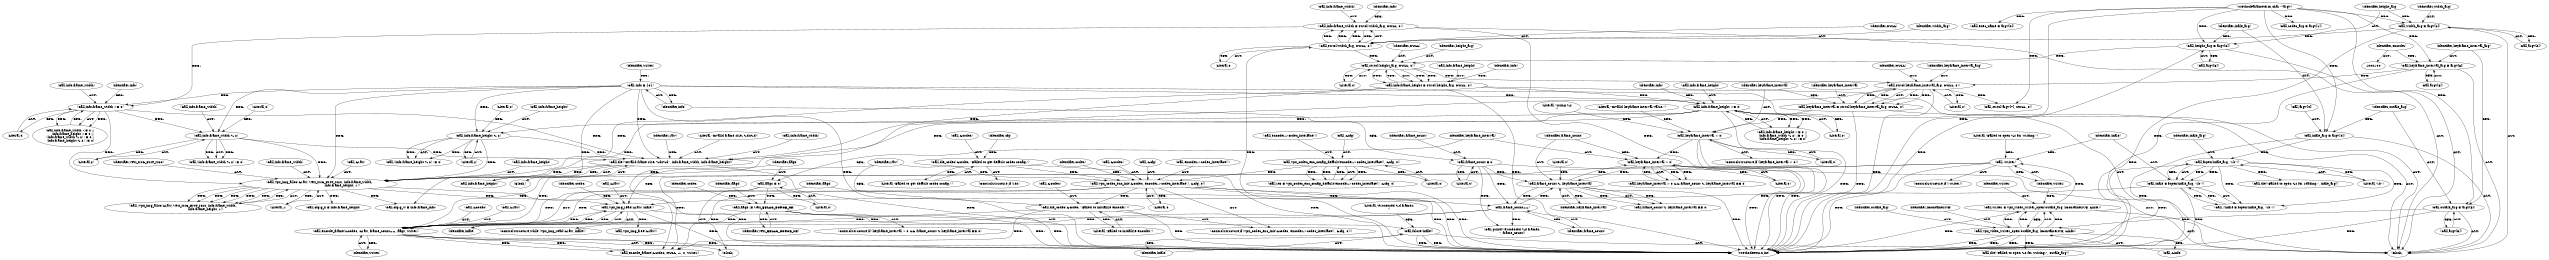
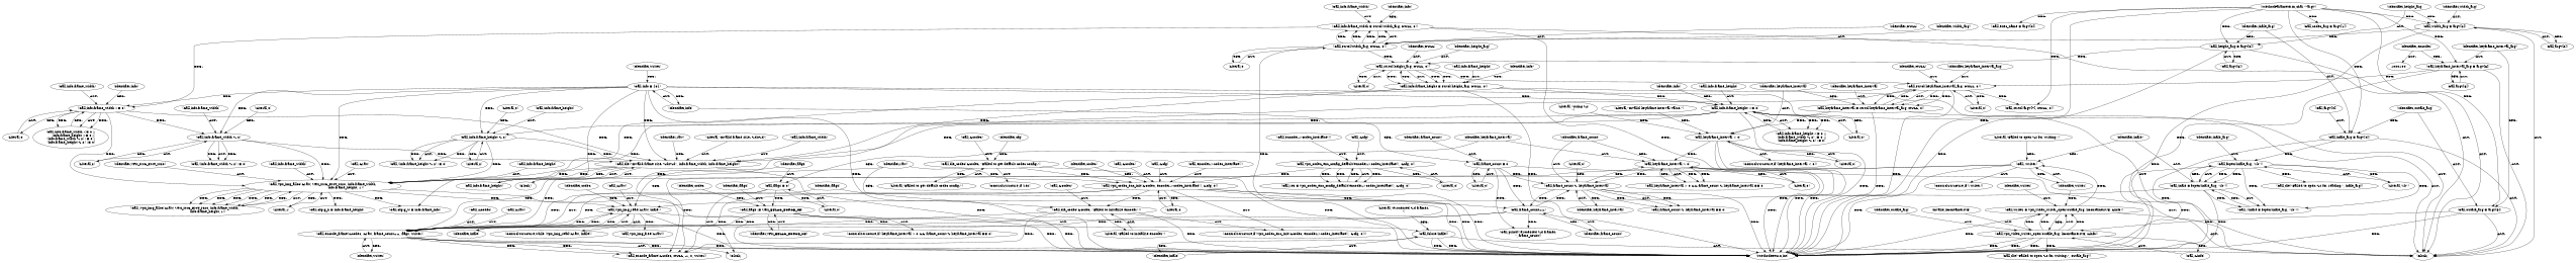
  digraph {
    n1 [label="(Call,fclose(infile))"]
    n2 [label="(MethodReturn,int)"]
    n3 [label="(Identifier,infile)"]
    n4 [label="(Block,)"]
    n5 [label="(Call,vpx_img_read(&raw, infile))"]
    n6 [label="(Call,encode_frame(&codec, &raw, frame_count++, flags, writer))"]
    n7 [label="(Identifier,infile)"]
    n8 [label="(ControlStructure,while (vpx_img_read(&raw, infile)))"]
    n9 [label="(Call,vpx_img_free(&raw))"]
    n10 [label="(Block,)"]
    n11 [label="(Identifier,writer)"]
    n12 [label="(Call,encode_frame(&codec, NULL, -1, 0, writer))"]
    n13 [label="(Call,vpx_img_alloc(&raw, VPX_IMG_FMT_I420, info.frame_width,\n                                             info.frame_height, 1))"]
    n14 [label="(Call,cfg.g_w = info.frame_info)"]
    n15 [label="(Call,!vpx_img_alloc(&raw, VPX_IMG_FMT_I420, info.frame_width,\n                                             info.frame_height, 1))"]
    n16 [label="(Literal,1)"]
    n17 [label="(Call,cfg.g_h = info.frame_height)"]
    n18 [label="(Call,die(\"Invalid frame size: %dx%d\", info.frame_width, info.frame_height))"]
    n19 [label="(Call,info.frame_height)"]
    n20 [label="(Block,)"]
    n21 [label="(Call,info = {0})"]
    n22 [label="(Call,info.frame_width % 2)"]
    n23 [label="(Call,info.frame_width <= 0)"]
    n24 [label="(Call,info.frame_height <= 0)"]
    n25 [label="(Call,info.frame_height % 2)"]
    n26 [label="(Identifier,info)"]
    n27 [label="(Literal,2)"]
    n28 [label="(Call,(info.frame_width % 2) != 0)"]
    n29 [label="(Call,info.frame_width <= 0 ||\n      info.frame_height <= 0 ||\n (info.frame_width % 2) != 0 ||\n (info.frame_height % 2) != 0)"]
    n30 [label="(Literal,0)"]
    n31 [label="(Call,info.frame_height <= 0 ||\n (info.frame_width % 2) != 0 ||\n (info.frame_height % 2) != 0)"]
    n32 [label="(Literal,0)"]
    n33 [label="(Call,(info.frame_height % 2) != 0)"]
    n34 [label="(Literal,2)"]
    n35 [label="(Call,frame_count = 0)"]
    n36 [label="(Call,info.frame_width = strtol(width_arg, NULL, 0))"]
    n37 [label="(Call,strtol(width_arg, NULL, 0))"]
    n38 [label="(Call,strtol(height_arg, NULL, 0))"]
    n39 [label="(Literal,0)"]
    n40 [label="(Call,info.frame_height = strtol(height_arg, NULL, 0))"]
    n41 [label="(Call,strtol(keyframe_interval_arg, NULL, 0))"]
    n42 [label="(Literal,0)"]
    n43 [label="(Call,width_arg = argv[2])"]
    n44 [label="(Call,argv[2])"]
    n45 [label="(MethodParameterIn,char **argv)"]
    n46 [label="(Call,height_arg = argv[3])"]
    n47 [label="(Call,keyframe_interval_arg = argv[6])"]
    n48 [label="(Call,outfile_arg = argv[5])"]
    n49 [label="(Call,infile_arg = argv[4])"]
    n50 [label="(Call,codec_arg = argv[1])"]
    n51 [label="(Call,strtol(argv[7], NULL, 0))"]
    n52 [label="(Call,exec_name = argv[0])"]
    n53 [label="(Call,argv[3])"]
    n54 [label="(Call,argv[6])"]
    n55 [label="(Call,vpx_video_writer_open(outfile_arg, kContainerIVF, &info))"]
-   n56 [label="(Call,argv[5])"]
    n57 [label="(Call,fopen(infile_arg, \"rb\"))"]
    n58 [label="(Call,keyframe_interval = strtol(keyframe_interval_arg, NULL, 0))"]
    n59 [label="(Literal,0)"]
    n60 [label="(Call,die_codec(&codec, \"Failed to initialize encoder\"))"]
    n61 [label="(ControlStructure,if (vpx_codec_enc_init(&codec, encoder->codec_interface(), &cfg, 0)))"]
    n62 [label="(Literal,\"Failed to initialize encoder\")"]
    n63 [label="(Call,vpx_codec_enc_init(&codec, encoder->codec_interface(), &cfg, 0))"]
    n64 [label="(Literal,0)"]
    n65 [label="(Call,die_codec(&codec, \"Failed to get default codec config.\"))"]
    n66 [label="(ControlStructure,if (res))"]
    n67 [label="(Literal,\"Failed to get default codec config.\")"]
    n68 [label="(Call,vpx_codec_enc_config_default(encoder->codec_interface(), &cfg, 0))"]
    n69 [label="(Call,res = vpx_codec_enc_config_default(encoder->codec_interface(), &cfg, 0))"]
    n70 [label="(Literal,0)"]
    n71 [label="(Call,frame_count++)"]
    n72 [label="(Call,frame_count % keyframe_interval)"]
    n73 [label="(Call,printf(\"Processed %d frames.\n\", frame_count))"]
    n74 [label="(Identifier,frame_count)"]
    n75 [label="(Call,keyframe_interval > 0)"]
    n76 [label="(Identifier,keyframe_interval)"]
    n77 [label="(Call,frame_count % keyframe_interval == 0)"]
    n78 [label="(Literal,0)"]
    n79 [label="(Call,keyframe_interval > 0 && frame_count % keyframe_interval == 0)"]
    n80 [label="(Literal,0)"]
    n81 [label="(Call,keyframe_interval < 0)"]
    n82 [label="(Literal,0)"]
    n83 [label="(ControlStructure,if (keyframe_interval < 0))"]
    n84 [label="(Call,flags = 0)"]
    n85 [label="(Call,flags |= VPX_EFLAG_FORCE_KF)"]
    n86 [label="(Literal,0)"]
    n87 [label="(Identifier,VPX_EFLAG_FORCE_KF)"]
    n88 [label="(ControlStructure,if (keyframe_interval > 0 && frame_count % keyframe_interval == 0))"]
    n89 [label="(Call,!writer)"]
    n90 [label="(Identifier,writer)"]
    n91 [label="(ControlStructure,if (!writer))"]
    n92 [label="(Call,writer = vpx_video_writer_open(outfile_arg, kContainerIVF, &info))"]
    n93 [label="(Call,die(\"Failed to open %s for writing.\", outfile_arg))"]
    n94 [label="(Call,&info)"]
    n95 [label="(Call,infile = fopen(infile_arg, \"rb\"))"]
    n96 [label="(Call,!(infile = fopen(infile_arg, \"rb\")))"]
    n97 [label="(Call,die(\"Failed to open %s for reading.\", infile_arg))"]
    n98 [label="(Literal,\"rb\")"]
    n99 [label="(Call,argv[4])"]
    n100 [label="(Call,encoder->codec_interface())"]
    n101 [label="(Identifier,raw)"]
    n102 [label="(Call,info.frame_height)"]
    n103 [label="(Identifier,width_arg)"]
    n104 [label="(Call,&cfg)"]
    n105 [label="(Identifier,keyframe_interval)"]
    n106 [label="(Call,info.frame_height)"]
    n107 [label="(Identifier,info)"]
    n108 [label="(Call,info.frame_height)"]
    n109 [label="(Identifier,infile_arg)"]
    n110 [label="(Identifier,VPX_IMG_FMT_I420)"]
    n111 [label="(Identifier,flags)"]
    n112 [label="(Call,info.frame_width)"]
    n113 [label="(Identifier,cfg)"]
    n114 [label="(Call,encoder->codec_interface())"]
    n115 [label="(Call,info.frame_width)"]
    n116 [label="(Literal,0)"]
    n117 [label="(Literal,\"Using %s\n\")"]
    n118 [label="(Literal,0)"]
    n119 [label="(Identifier,keyframe_interval_arg)"]
    n120 [label="(Identifier,info)"]
    n121 [label="(Literal,\"Invalid keyframe interval value.\")"]
    n122 [label="(Identifier,codec)"]
    n123 [label="(Identifier,flags)"]
    n124 [label="(Literal,\"Processed %d frames.\n\")"]
    n125 [label="(Identifier,infile)"]
    n126 [label="(Identifier,NULL)"]
    n127 [label="(Call,info.frame_width)"]
    n128 [label="(Literal,\"Invalid frame size: %dx%d\")"]
    n129 [label="(Identifier,keyframe_interval)"]
    n130 [label="(Identifier,codec)"]
    n131 [label="(Identifier,raw)"]
    n132 [label="(Call,&codec)"]
    n133 [label="(Call,&raw)"]
    n134 [label="(Literal,0)"]
    n135 [label="(Identifier,width_arg)"]
    n136 [label="(Call,info.frame_width)"]
    n137 [label="(Call,&codec)"]
    n138 [label="(Call,&codec)"]
    n139 [label="(Call,&raw)"]
    n140 [label="(Call,&raw)"]
    n141 [label="(Identifier,frame_count)"]
    n142 [label="(Identifier,flags)"]
    n143 [label="(Identifier,info)"]
    n144 [label="(Identifier,height_arg)"]
    n145 [label="(Identifier,encoder)"]
    1000104
    n147 [label="(Call,info.frame_width)"]
    n148 [label="(Literal,\"Failed to open %s for writing.\")"]
    n149 [label="(Identifier,NULL)"]
    n150 [label="(Identifier,keyframe_interval)"]
    n151 [label="(Identifier,codec)"]
    n152 [label="(Identifier,height_arg)"]
-   n153 [label="(Identifier,kContainerIVF)"]
+   n153 [label="(Invalid,kContainerIVF)"]
    n154 [label="(Identifier,writer)"]
    n155 [label="(Identifier,infile_arg)"]
    n156 [label="(Identifier,writer)"]
    n157 [label="(Identifier,outfile_arg)"]
    n158 [label="(Identifier,info)"]
    n159 [label="(Identifier,keyframe_interval_arg)"]
    n160 [label="(Identifier,frame_count)"]
    n161 [label="(Call,info.frame_height)"]
    n162 [label="(Identifier,outfile_arg)"]
    n163 [label="(Call,&codec)"]
    n164 [label="(Identifier,NULL)"]
    n165 [label="(Call,&cfg)"]
    n1 -> n2 [label="DDG: "]
    n1 -> n2 [label="DDG: "]
    n1 -> n3 [label="CFG: "]
    n1 -> n4 [label="AST: "]
    n3 -> n1 [label="AST: "]
    n5 -> n1 [label="DDG: "]
    n5 -> n2 [label="DDG: "]
    n5 -> n6 [label="DDG: "]
    n5 -> n7 [label="CFG: "]
    n5 -> n8 [label="AST: "]
    n5 -> n9 [label="DDG: "]
    n6 -> n2 [label="DDG: "]
    n6 -> n2 [label="DDG: "]
    n6 -> n5 [label="DDG: "]
    n6 -> n10 [label="AST: "]
    n6 -> n11 [label="CFG: "]
    n6 -> n12 [label="DDG: "]
    n6 -> n12 [label="DDG: "]
    n7 -> n5 [label="AST: "]
    n11 -> n6 [label="AST: "]
    n13 -> n2 [label="DDG: "]
    n13 -> n5 [label="DDG: "]
    n13 -> n14 [label="DDG: "]
    n13 -> n15 [label="AST: "]
    n13 -> n15 [label="DDG: "]
    n13 -> n15 [label="DDG: "]
    n13 -> n15 [label="DDG: "]
    n13 -> n15 [label="DDG: "]
    n13 -> n15 [label="DDG: "]
    n13 -> n16 [label="CFG: "]
    n13 -> n17 [label="DDG: "]
    n15 -> n13 [label="CFG: "]
    n16 -> n13 [label="AST: "]
    n18 -> n2 [label="DDG: "]
    n18 -> n13 [label="DDG: "]
    n18 -> n13 [label="DDG: "]
    n18 -> n19 [label="CFG: "]
    n18 -> n20 [label="AST: "]
    n19 -> n18 [label="AST: "]
    n21 -> n2 [label="DDG: "]
    n21 -> n4 [label="AST: "]
    n21 -> n13 [label="DDG: "]
    n21 -> n14 [label="DDG: "]
    n21 -> n18 [label="DDG: "]
    n21 -> n22 [label="DDG: "]
    n21 -> n23 [label="DDG: "]
    n21 -> n24 [label="DDG: "]
    n21 -> n25 [label="DDG: "]
    n21 -> n26 [label="CFG: "]
    n22 -> n13 [label="DDG: "]
    n22 -> n18 [label="DDG: "]
    n22 -> n27 [label="CFG: "]
    n22 -> n28 [label="AST: "]
    n22 -> n28 [label="DDG: "]
    n22 -> n28 [label="DDG: "]
    n23 -> n13 [label="DDG: "]
    n23 -> n18 [label="DDG: "]
    n23 -> n22 [label="DDG: "]
    n23 -> n29 [label="AST: "]
    n23 -> n29 [label="DDG: "]
    n23 -> n29 [label="DDG: "]
    n23 -> n30 [label="CFG: "]
    n24 -> n2 [label="DDG: "]
    n24 -> n13 [label="DDG: "]
    n24 -> n18 [label="DDG: "]
    n24 -> n25 [label="DDG: "]
    n24 -> n31 [label="AST: "]
    n24 -> n31 [label="DDG: "]
    n24 -> n31 [label="DDG: "]
    n24 -> n32 [label="CFG: "]
    n25 -> n13 [label="DDG: "]
    n25 -> n18 [label="DDG: "]
    n25 -> n33 [label="AST: "]
    n25 -> n33 [label="DDG: "]
    n25 -> n33 [label="DDG: "]
    n25 -> n34 [label="CFG: "]
    n26 -> n21 [label="AST: "]
    n26 -> n35 [label="CFG: "]
    n27 -> n22 [label="AST: "]
    n29 -> n23 [label="CFG: "]
    n30 -> n23 [label="AST: "]
    n31 -> n24 [label="CFG: "]
    n32 -> n24 [label="AST: "]
    n34 -> n25 [label="AST: "]
    n35 -> n4 [label="AST: "]
    n35 -> n71 [label="DDG: "]
    n35 -> n72 [label="DDG: "]
    n35 -> n73 [label="DDG: "]
    n35 -> n78 [label="CFG: "]
    n36 -> n2 [label="DDG: "]
    n36 -> n4 [label="AST: "]
    n36 -> n23 [label="DDG: "]
    n36 -> n37 [label="CFG: "]
    n37 -> n2 [label="DDG: "]
    n37 -> n36 [label="AST: "]
    n37 -> n36 [label="DDG: "]
    n37 -> n36 [label="DDG: "]
    n37 -> n36 [label="DDG: "]
    n37 -> n38 [label="DDG: "]
    n37 -> n39 [label="CFG: "]
    n38 -> n40 [label="AST: "]
    n38 -> n40 [label="DDG: "]
    n38 -> n40 [label="DDG: "]
    n38 -> n40 [label="DDG: "]
    n38 -> n41 [label="DDG: "]
    n38 -> n42 [label="CFG: "]
    n39 -> n37 [label="AST: "]
    n40 -> n2 [label="DDG: "]
    n40 -> n4 [label="AST: "]
    n40 -> n13 [label="DDG: "]
    n40 -> n18 [label="DDG: "]
    n40 -> n24 [label="DDG: "]
    n40 -> n38 [label="CFG: "]
    n41 -> n2 [label="DDG: "]
    n41 -> n12 [label="DDG: "]
    n41 -> n51 [label="DDG: "]
    n41 -> n58 [label="AST: "]
    n41 -> n58 [label="DDG: "]
    n41 -> n58 [label="DDG: "]
    n41 -> n58 [label="DDG: "]
    n41 -> n59 [label="CFG: "]
    n42 -> n38 [label="AST: "]
    n43 -> n2 [label="DDG: "]
    n43 -> n4 [label="AST: "]
    n43 -> n37 [label="DDG: "]
    n43 -> n44 [label="CFG: "]
    n44 -> n43 [label="AST: "]
    n45 -> n2 [label="DDG: "]
    n45 -> n43 [label="DDG: "]
    n45 -> n46 [label="DDG: "]
    n45 -> n47 [label="DDG: "]
    n45 -> n48 [label="DDG: "]
    n45 -> n49 [label="DDG: "]
    n45 -> n50 [label="DDG: "]
    n45 -> n51 [label="DDG: "]
    n45 -> n52 [label="DDG: "]
    n46 -> n2 [label="DDG: "]
    n46 -> n4 [label="AST: "]
    n46 -> n38 [label="DDG: "]
    n46 -> n53 [label="CFG: "]
    n47 -> n2 [label="DDG: "]
    n47 -> n4 [label="AST: "]
    n47 -> n41 [label="DDG: "]
    n47 -> n54 [label="CFG: "]
    n48 -> n2 [label="DDG: "]
    n48 -> n4 [label="AST: "]
    n48 -> n55 [label="DDG: "]
-   n48 -> n56 [label="CFG: "]
    n49 -> n2 [label="DDG: "]
    n49 -> n4 [label="AST: "]
    n49 -> n57 [label="DDG: "]
    n53 -> n46 [label="AST: "]
    n54 -> n47 [label="AST: "]
    n55 -> n2 [label="DDG: "]
    n55 -> n2 [label="DDG: "]
    n55 -> n2 [label="DDG: "]
    n55 -> n92 [label="AST: "]
    n55 -> n92 [label="DDG: "]
    n55 -> n92 [label="DDG: "]
    n55 -> n92 [label="DDG: "]
    n55 -> n93 [label="DDG: "]
    n55 -> n94 [label="CFG: "]
-   n56 -> n48 [label="AST: "]
    n57 -> n2 [label="DDG: "]
    n57 -> n95 [label="AST: "]
    n57 -> n95 [label="DDG: "]
    n57 -> n95 [label="DDG: "]
    n57 -> n96 [label="DDG: "]
    n57 -> n96 [label="DDG: "]
    n57 -> n97 [label="DDG: "]
    n57 -> n98 [label="CFG: "]
    n58 -> n2 [label="DDG: "]
    n58 -> n4 [label="AST: "]
    n58 -> n41 [label="CFG: "]
    n58 -> n81 [label="DDG: "]
    n59 -> n41 [label="AST: "]
    n60 -> n2 [label="DDG: "]
    n60 -> n6 [label="DDG: "]
    n60 -> n12 [label="DDG: "]
    n60 -> n61 [label="AST: "]
    n60 -> n62 [label="CFG: "]
    n62 -> n60 [label="AST: "]
    n63 -> n2 [label="DDG: "]
    n63 -> n2 [label="DDG: "]
    n63 -> n2 [label="DDG: "]
    n63 -> n6 [label="DDG: "]
    n63 -> n12 [label="DDG: "]
    n63 -> n60 [label="DDG: "]
    n63 -> n61 [label="AST: "]
    n63 -> n64 [label="CFG: "]
    n64 -> n63 [label="AST: "]
    n65 -> n2 [label="DDG: "]
    n65 -> n63 [label="DDG: "]
    n65 -> n66 [label="AST: "]
    n65 -> n67 [label="CFG: "]
    n67 -> n65 [label="AST: "]
    n68 -> n63 [label="DDG: "]
    n68 -> n69 [label="AST: "]
    n68 -> n69 [label="DDG: "]
    n68 -> n69 [label="DDG: "]
    n68 -> n69 [label="DDG: "]
    n68 -> n70 [label="CFG: "]
    n69 -> n68 [label="CFG: "]
    n70 -> n68 [label="AST: "]
    n71 -> n6 [label="AST: "]
    n71 -> n6 [label="DDG: "]
    n71 -> n72 [label="DDG: "]
    n71 -> n73 [label="DDG: "]
    n71 -> n74 [label="CFG: "]
    n72 -> n2 [label="DDG: "]
    n72 -> n71 [label="DDG: "]
    n72 -> n75 [label="CFG: "]
    n72 -> n76 [label="CFG: "]
    n72 -> n77 [label="AST: "]
    n72 -> n77 [label="DDG: "]
    n72 -> n77 [label="DDG: "]
    n74 -> n71 [label="AST: "]
    n75 -> n2 [label="DDG: "]
    n75 -> n72 [label="DDG: "]
    n75 -> n79 [label="AST: "]
    n75 -> n79 [label="DDG: "]
    n75 -> n79 [label="DDG: "]
    n75 -> n80 [label="CFG: "]
    n76 -> n72 [label="AST: "]
    n78 -> n35 [label="AST: "]
    n79 -> n75 [label="CFG: "]
    n80 -> n75 [label="AST: "]
    n81 -> n2 [label="DDG: "]
    n81 -> n2 [label="DDG: "]
    n81 -> n75 [label="DDG: "]
    n81 -> n82 [label="CFG: "]
    n81 -> n83 [label="AST: "]
    n82 -> n81 [label="AST: "]
    n84 -> n6 [label="DDG: "]
    n84 -> n10 [label="AST: "]
    n84 -> n85 [label="DDG: "]
    n84 -> n86 [label="CFG: "]
    n85 -> n2 [label="DDG: "]
    n85 -> n2 [label="DDG: "]
    n85 -> n6 [label="DDG: "]
    n85 -> n87 [label="CFG: "]
    n85 -> n88 [label="AST: "]
    n86 -> n84 [label="AST: "]
    n87 -> n85 [label="AST: "]
    n89 -> n2 [label="DDG: "]
    n89 -> n6 [label="DDG: "]
    n89 -> n12 [label="DDG: "]
    n89 -> n90 [label="CFG: "]
    n89 -> n91 [label="AST: "]
    n90 -> n89 [label="AST: "]
    n90 -> n92 [label="CFG: "]
    n92 -> n2 [label="DDG: "]
    n92 -> n4 [label="AST: "]
    n92 -> n55 [label="CFG: "]
    n92 -> n89 [label="DDG: "]
    n94 -> n55 [label="AST: "]
    n95 -> n2 [label="DDG: "]
    n95 -> n5 [label="DDG: "]
    n95 -> n57 [label="CFG: "]
    n95 -> n96 [label="AST: "]
    n95 -> n96 [label="DDG: "]
    n96 -> n95 [label="CFG: "]
    n98 -> n57 [label="AST: "]
    n99 -> n49 [label="AST: "]
    n100 -> n63 [label="AST: "]
    n101 -> n18 [label="CFG: "]
    n102 -> n25 [label="AST: "]
    n103 -> n43 [label="AST: "]
    n104 -> n68 [label="AST: "]
    n105 -> n75 [label="AST: "]
    n105 -> n84 [label="CFG: "]
    n106 -> n40 [label="AST: "]
    n107 -> n40 [label="CFG: "]
    n108 -> n13 [label="AST: "]
    n109 -> n46 [label="CFG: "]
    n109 -> n49 [label="AST: "]
    n110 -> n13 [label="AST: "]
    n111 -> n85 [label="AST: "]
    n112 -> n13 [label="AST: "]
    n113 -> n65 [label="CFG: "]
    n114 -> n68 [label="AST: "]
    n115 -> n36 [label="AST: "]
    n116 -> n25 [label="CFG: "]
    n117 -> n81 [label="CFG: "]
    n118 -> n22 [label="CFG: "]
    n119 -> n47 [label="AST: "]
    n119 -> n48 [label="CFG: "]
    n120 -> n36 [label="CFG: "]
    n121 -> n81 [label="CFG: "]
    n122 -> n85 [label="CFG: "]
    n123 -> n5 [label="CFG: "]
    n123 -> n84 [label="AST: "]
    n124 -> n1 [label="CFG: "]
    n125 -> n89 [label="CFG: "]
    n125 -> n95 [label="AST: "]
    n126 -> n41 [label="AST: "]
    n127 -> n22 [label="AST: "]
    n128 -> n18 [label="AST: "]
    n129 -> n58 [label="CFG: "]
    n129 -> n81 [label="AST: "]
    n130 -> n63 [label="CFG: "]
    n131 -> n6 [label="CFG: "]
    n131 -> n60 [label="CFG: "]
    n131 -> n63 [label="CFG: "]
    n132 -> n6 [label="AST: "]
    n133 -> n13 [label="AST: "]
    n134 -> n72 [label="CFG: "]
    n135 -> n37 [label="AST: "]
    n136 -> n23 [label="AST: "]
    n137 -> n60 [label="AST: "]
    n138 -> n63 [label="AST: "]
    n139 -> n6 [label="AST: "]
    n140 -> n5 [label="AST: "]
    n141 -> n72 [label="AST: "]
    n141 -> n75 [label="CFG: "]
    n142 -> n6 [label="AST: "]
    n142 -> n71 [label="CFG: "]
    n143 -> n24 [label="CFG: "]
    n144 -> n38 [label="AST: "]
    n145 -> n47 [label="CFG: "]
    n145 -> 1000104 [label="AST: "]
    n147 -> n18 [label="AST: "]
    n148 -> n89 [label="CFG: "]
    n149 -> n38 [label="AST: "]
    n150 -> n58 [label="AST: "]
    n151 -> n5 [label="CFG: "]
    n152 -> n43 [label="CFG: "]
    n152 -> n46 [label="AST: "]
    n153 -> n55 [label="AST: "]
    n154 -> n92 [label="AST: "]
    n155 -> n57 [label="AST: "]
    n156 -> n21 [label="CFG: "]
    n157 -> n55 [label="AST: "]
    n158 -> n23 [label="CFG: "]
    n159 -> n41 [label="AST: "]
    n160 -> n35 [label="AST: "]
    n161 -> n24 [label="AST: "]
    n162 -> n48 [label="AST: "]
    n162 -> n49 [label="CFG: "]
    n163 -> n65 [label="AST: "]
    n164 -> n37 [label="AST: "]
    n165 -> n63 [label="AST: "]
  }
